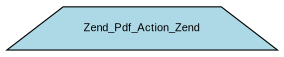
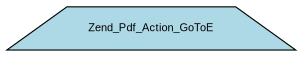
  digraph {
    rankdir=LR
    fontname="Liberation Sans"
-   n1 [color=black fillcolor=lightblue fontname="Liberation Sans" fontsize=10 height=0.2 label=Zend_Pdf_Action_Zend shape=trapezium style=filled width=0.4]
+   n1 [color=black fillcolor=lightblue fontname="Liberation Sans" fontsize=10 height=0.2 label=Zend_Pdf_Action_GoToE shape=trapezium style=filled width=0.4]
  }
